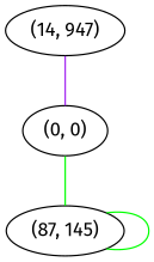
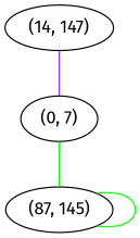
  graph {
    fontname="Fira Sans"
    node [fontname="Fira Sans"]
    edge [color=green fontname="Fira Sans" weight=2]
-   "(14, 147)" [label="(14, 947)"]
-   "(0, 0)"
+   "(14, 147)"
+   "(0, 0)" [label="(0, 7)"]
    "(87, 145)"
    "(14, 147)" -- "(0, 0)" [color=purple weight=4]
    "(0, 0)" -- "(87, 145)"
    "(87, 145)" -- "(87, 145)"
  }
